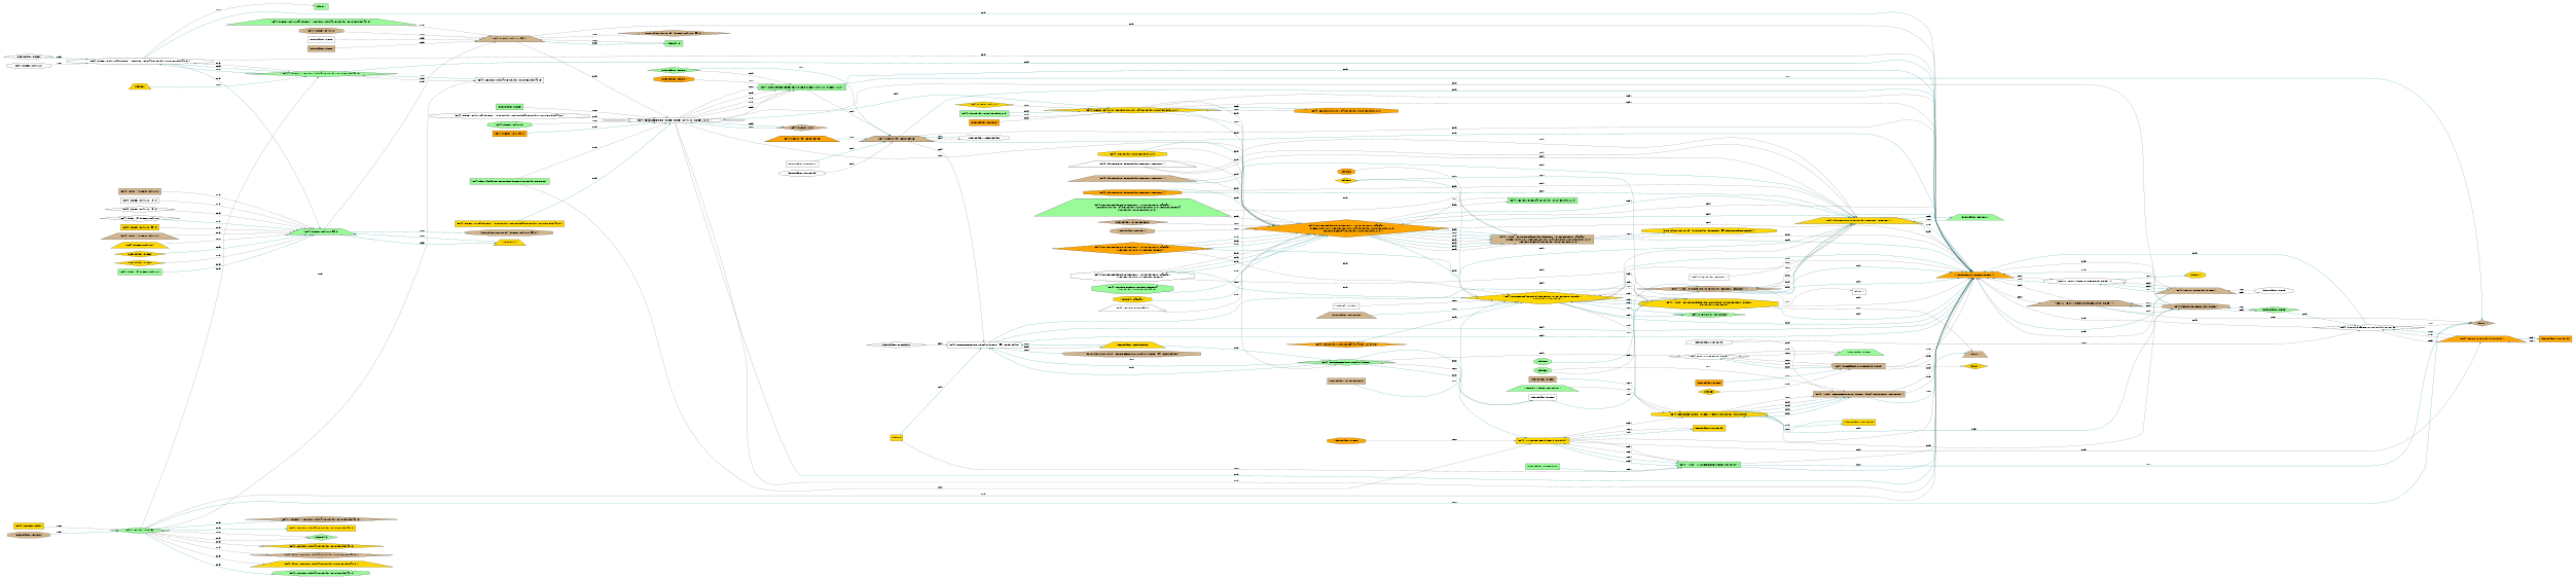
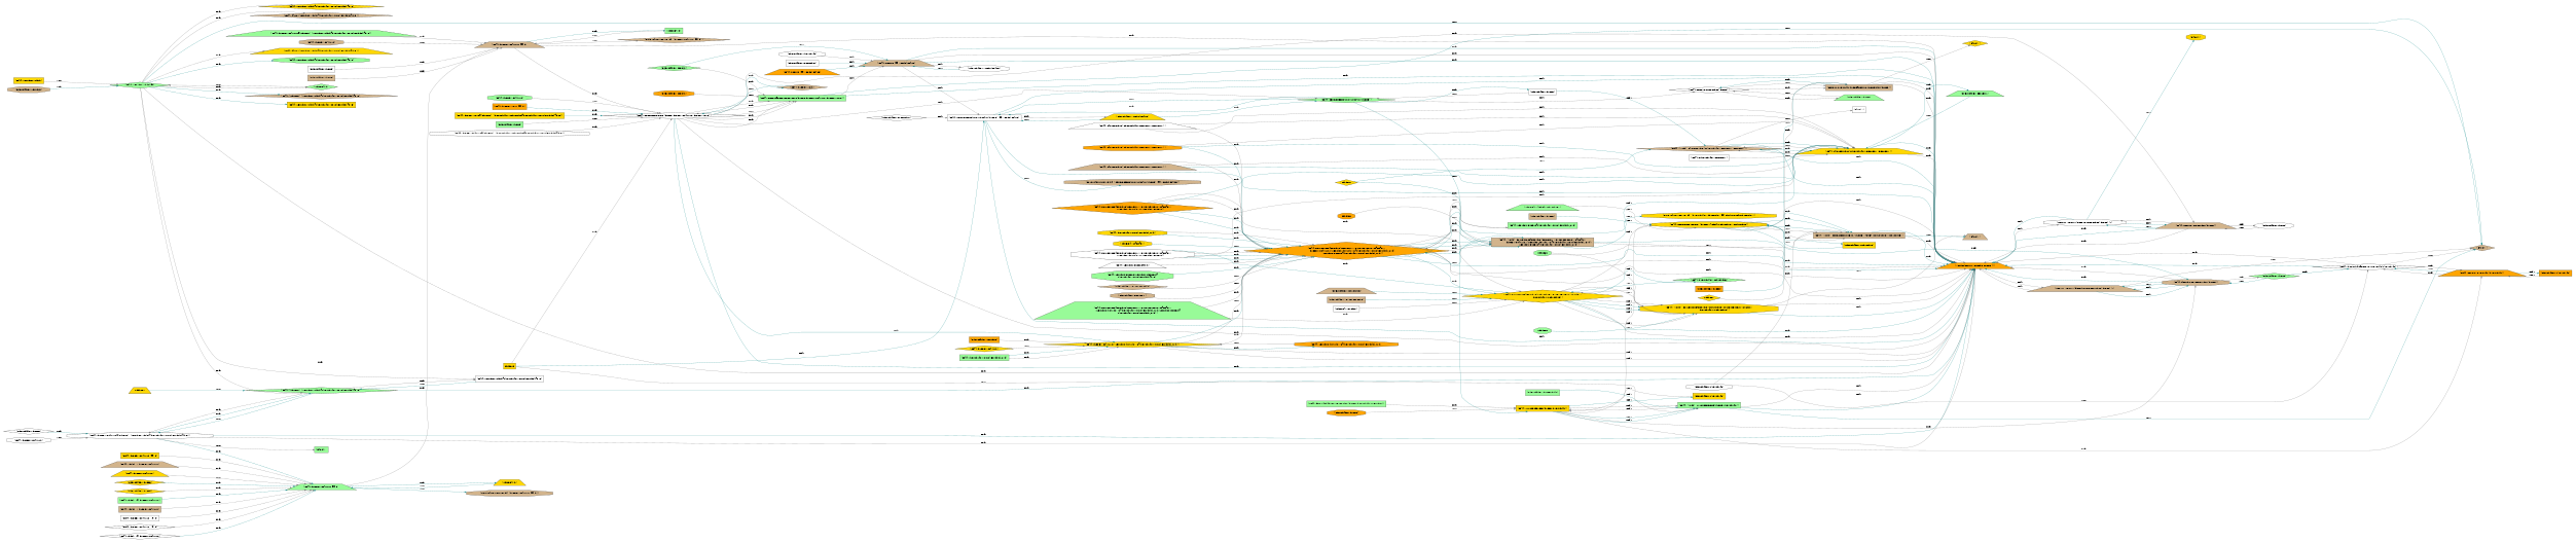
  digraph {
    fontname="DejaVu Sans Mono"
    rankdir=LR
    node [fillcolor=gold fontname="DejaVu Sans Mono" shape=box style=filled]
    edge [color=gray40 fontname="DejaVu Sans Mono"]
    n1 [fillcolor=white label="(Call,image->columns=(size_t) (metrics.width+draw_info->stroke_width+0.5))" shape=octagon]
    n2 [fillcolor=palegreen label="(Call,(size_t) (metrics.width+draw_info->stroke_width+0.5))" shape=diamond]
    n3 [fillcolor=palegreen label="(Call,image->columns == 0)" shape=trapezium]
    n4 [fillcolor=orange label="(MethodReturn,static Image *)" shape=trapezium]
    n5 [fillcolor=palegreen label="(Block,)"]
    n6 [fillcolor=white label="(Call,metrics.width+draw_info->stroke_width+0.5)"]
    n7 [fillcolor=tan label="(Call,image->columns == 0)" shape=trapezium]
    n8 [fillcolor=tan label="(ControlStructure,if (image->columns == 0))" shape=octagon]
    n9 [label="(Literal,0)" shape=trapezium]
    n10 [fillcolor=white label="(Return,return(DestroyImageList(image));)" shape=octagon]
    n11 [fillcolor=tan label="(Return,return(GetFirstImageInList(image));)" shape=trapezium]
    n12 [fillcolor=palegreen label="(Call,metrics.width=0)" shape=diamond]
    n13 [fillcolor=tan label="(Call,(size_t) (metrics.width+draw_info->stroke_width+0.5))" shape=diamond]
    n14 [label="(Call,metrics.width+draw_info->stroke_width+0.5)"]
    n15 [fillcolor=tan label="(Block,)" shape=diamond]
    n16 [label="(Call,metrics.width+draw_info->stroke_width+0.5)" shape=diamond]
    n17 [fillcolor=tan label="(Call,floor(metrics.width+draw_info->stroke_width+0.5))" shape=diamond]
    n18 [label="(Call,floor(metrics.width+draw_info->stroke_width+0.5))" shape=trapezium]
    n19 [fillcolor=palegreen label="(Call,metrics.width+draw_info->stroke_width+0.5)" shape=octagon]
    n20 [fillcolor=palegreen label="(Literal,0)" shape=diamond]
    n21 [fillcolor=white label="(Call,SetImageExtent(image,image->columns,image->rows))" shape=diamond]
    n22 [fillcolor=palegreen label="(Literal,0)"]
    n23 [fillcolor=tan label="(ControlStructure,if (image->columns == 0))" shape=diamond]
    n24 [fillcolor=palegreen label="(Call,status=SetImageExtent(image,image->columns,image->rows))"]
    n25 [fillcolor=tan label="(Call,DestroyImageList(image))" shape=trapezium]
    n26 [label="(Call,image->columns-(metrics.bounds.x2+draw_info->stroke_width/2.0))" shape=diamond]
    n27 [fillcolor=palegreen label="(Call,SetImageBackgroundColor(image))" shape=diamond]
    n28 [fillcolor=tan label="(Call,image->rows)" shape=diamond]
    n29 [fillcolor=tan label="(Call,status == MagickFalse)" shape=trapezium]
    n30 [fillcolor=white label="(Identifier,image)" shape=octagon]
    n31 [fillcolor=orange label="(Call,FormatLocaleString(geometry,MaxTextExtent,\"%+g%+g\",\n          image->columns-(metrics.bounds.x2+draw_info->stroke_width/2.0),\n          metrics.ascent+draw_info->stroke_width/2.0))" shape=diamond]
    n32 [fillcolor=orange label="(Call,metrics.bounds.x2+draw_info->stroke_width/2.0)" shape=octagon]
    n33 [fillcolor=white label="(Call,SetImageBackgroundColor(image) == MagickFalse)"]
    n34 [fillcolor=white label="(Call,DestroyImageList(image))" shape=diamond]
    n35 [label="(Call,AnnotateImage(image,draw_info))"]
    n36 [fillcolor=white label="(Identifier,image)"]
    n37 [fillcolor=white label="(Identifier,MagickFalse)" shape=octagon]
    n38 [fillcolor=tan label="(ControlStructure,if (SetImageBackgroundColor(image) == MagickFalse))" shape=octagon]
    n39 [label="(Identifier,MagickFalse)" shape=trapezium]
    n40 [label="(Block,)" shape=octagon]
    n41 [fillcolor=tan label="(Call,(void) FormatLocaleString(geometry,MaxTextExtent,\"%+g%+g\",\n          image->columns-(metrics.bounds.x2+draw_info->stroke_width/2.0),\n          metrics.ascent+draw_info->stroke_width/2.0))"]
    n42 [label="(Call,CloneString(&draw_info->geometry,geometry))" shape=trapezium]
    n43 [label="(Call,FormatLocaleString(pointsize,MaxTextExtent,\"%.20g\",\n        draw_info->pointsize))" shape=diamond]
    n44 [fillcolor=palegreen label="(Call,metrics.ascent+draw_info->stroke_width/2.0)"]
    n45 [label="(ControlStructure,if (draw_info->direction == RightToLeftDirection))" shape=octagon]
    n46 [fillcolor=tan label="(Call,(void) CloneString(&draw_info->geometry,geometry))" shape=diamond]
    n47 [fillcolor=palegreen label="(Identifier,geometry)" shape=trapezium]
    n48 [label="(Call,(void) FormatLocaleString(pointsize,MaxTextExtent,\"%.20g\",\n        draw_info->pointsize))" shape=octagon]
    n49 [label="(Call,SetImageProperty(image,\"label:pointsize\",pointsize))" shape=octagon]
    n50 [fillcolor=palegreen label="(Call,draw_info->pointsize)" shape=diamond]
    n51 [fillcolor=white label="(Block,)"]
    n52 [fillcolor=tan label="(Block,)" shape=trapezium]
    n53 [fillcolor=tan label="(Call,(void) SetImageProperty(image,\"label:pointsize\",pointsize))"]
    n54 [fillcolor=tan label="(Call,GetFirstImageInList(image))" shape=octagon]
    n55 [label="(Identifier,pointsize)"]
    n56 [fillcolor=palegreen label="(Identifier,image)" shape=diamond]
    n57 [fillcolor=white label="(Call,draw_info=DestroyDrawInfo(draw_info))" shape=diamond]
-   n58 [fillcolor=tan label="(Call,image=DestroyImageList(image))"]
+   n58 [fillcolor=tan label="(DestroyDrawInfo,image=DestroyImageList(image))"]
    n59 [fillcolor=palegreen label="(Identifier,image)" shape=trapezium]
    n60 [fillcolor=palegreen label="(Call,(void) AnnotateImage(image,draw_info))"]
    n61 [fillcolor=orange label="(Call,DestroyDrawInfo(draw_info))" shape=trapezium]
    n62 [label="(Identifier,draw_info)"]
    n63 [label="(Block,)" shape=diamond]
    n64 [fillcolor=orange label="(Identifier,draw_info)"]
    n65 [fillcolor=tan label="(Call,width < image->columns)"]
    n66 [fillcolor=white label="(Call,image->columns != 0)"]
    n67 [fillcolor=white label="(Call,image->columns != 0)" shape=diamond]
    n68 [fillcolor=palegreen label="(Identifier,image)"]
    n69 [fillcolor=white label="(Identifier,image)" shape=diamond]
    n70 [fillcolor=white label="(Call,image->columns=(size_t) (draw_info->pointsize+draw_info->stroke_width+0.5))" shape=octagon]
    n71 [fillcolor=white label="(Literal,\"%.20g\")"]
    n72 [fillcolor=palegreen label="(Call,image->columns=(size_t) (metrics.width+draw_info->stroke_width+0.5))" shape=trapezium]
    n73 [label="(Call,draw_info->stroke_width/2.0)" shape=octagon]
    n74 [fillcolor=orange label="(Identifier,image)"]
    n75 [fillcolor=orange label="(Call,status == MagickFalse)" shape=trapezium]
    n76 [fillcolor=palegreen label="(Identifier,image_info)"]
    n77 [fillcolor=palegreen label="(Identifier,status)" shape=diamond]
    n78 [fillcolor=tan label="(Identifier,pointsize)" shape=trapezium]
    n79 [fillcolor=white label="(Call,CloneString(&draw_info->geometry,geometry))" shape=trapezium]
    n80 [fillcolor=white label="(Call,width >= image->columns)" shape=diamond]
    n81 [label="(Call,image->columns == 0)"]
    n82 [fillcolor=tan label="(Call,CloneString(&draw_info->geometry,geometry))" shape=trapezium]
    n83 [fillcolor=orange label="(Call,CloneString(&draw_info->geometry,geometry))" shape=octagon]
    n84 [fillcolor=palegreen label="(Call,FormatLocaleString(geometry,MaxTextExtent,\"%+g%+g\",\n        -metrics.bounds.x1+draw_info->stroke_width/2.0,metrics.ascent+\n        draw_info->stroke_width/2.0))" shape=trapezium]
    n85 [fillcolor=tan label="(Call,width < image->columns)" shape=trapezium]
    n86 [fillcolor=white label="(Identifier,exception)"]
    n87 [label="(Call,metrics.width)"]
    n88 [fillcolor=tan label="(Identifier,MaxTextExtent)" shape=diamond]
    n89 [label="(Call,image->columns)" shape=trapezium]
    n90 [fillcolor=palegreen label="(Call,image->columns)" shape=octagon]
    n91 [fillcolor=white label="(Call,image->columns)" shape=octagon]
    n92 [fillcolor=white label="(Identifier,draw_info)" shape=octagon]
    n93 [fillcolor=tan label="(Identifier,metrics)" shape=octagon]
    n94 [fillcolor=tan label="(Identifier,geometry)" shape=octagon]
    n95 [label="(Identifier,image)" shape=diamond]
    n96 [fillcolor=white label="(Call,&draw_info->geometry)"]
    n97 [fillcolor=orange label="(Call,FormatLocaleString(geometry,MaxTextExtent,\"%+g%+g\",\n            -metrics.bounds.x1,metrics.ascent))" shape=diamond]
-   n98 [fillcolor=orange label="(Call,draw_info->pointsize=(low+high)/2.0-0.5)" shape=diamond]
    n99 [fillcolor=white label="(Call,FormatLocaleString(geometry,MaxTextExtent,\"%+g%+g\",\n            -metrics.bounds.x1,metrics.ascent))" shape=octagon]
    n100 [label="(Identifier,image)" shape=diamond]
    n101 [fillcolor=palegreen label="(Call,metrics.ascent-metrics.descent+\n       draw_info->stroke_width+0.5)" shape=octagon]
    n102 [fillcolor=tan label="(Call,image->columns)" shape=octagon]
    n103 [fillcolor=white label="(Identifier,draw_info)" shape=octagon]
    n104 [label="(Call,image->columns)" shape=diamond]
    n105 [fillcolor=orange label="(Identifier,image)" shape=octagon]
    n106 [fillcolor=white label="(Identifier,image)"]
    n107 [fillcolor=tan label="(Identifier,image)"]
    n108 [fillcolor=palegreen label="(Literal,\"label:pointsize\")" shape=trapezium]
    n109 [fillcolor=orange label="(Call,image->rows == 0)"]
    n110 [label="(Literal,\"%+g%+g\")" shape=octagon]
    n111 [fillcolor=palegreen label="(Call,draw_info->stroke_width/2.0)"]
    n112 [fillcolor=palegreen label="(Call,width >= image->columns)"]
    n113 [fillcolor=palegreen label="(Call,GetMultilineTypeMetrics(image,draw_info,&metrics))"]
    n114 [label="(Call,image->rows=(size_t) (draw_info->pointsize+draw_info->stroke_width+0.5))"]
    n115 [fillcolor=orange label="(Identifier,status)" shape=octagon]
    n116 [fillcolor=tan label="(Identifier,image)"]
    n117 [fillcolor=white label="(Identifier,exception)" shape=diamond]
    n118 [fillcolor=orange label="(Identifier,metrics)"]
    n119 [fillcolor=tan label="(Identifier,MaxTextExtent)"]
    n120 [fillcolor=white label="(Call,metrics.ascent=0.0)" shape=trapezium]
    1000234 [shape=trapezium]
    1000840
    1000782 [fillcolor=orange shape=octagon]
    1000812 [shape=diamond]
    1000853 [fillcolor=palegreen shape=octagon]
    n126 [fillcolor=palegreen label=1002862 shape=octagon]
    1000837 [shape=diamond]
    n1 -> n2 [color=teal label="CFG: "]
    n1 -> n3 [color=teal label="DDG: "]
    n1 -> n4 [color=teal label="DDG: "]
    n1 -> n4 [label="DDG: "]
    n1 -> n5 [label="AST: "]
    n2 -> n1 [color=teal label="AST: "]
    n2 -> n1 [label="DDG: "]
    n2 -> n4 [color=teal label="DDG: "]
    n2 -> n6 [label="CFG: "]
    n3 -> n7 [label="DDG: "]
    n3 -> n8 [color=teal label="AST: "]
    n3 -> n9 [color=teal label="CFG: "]
    n4 -> n10 [label="CFG: "]
    n4 -> n11 [label="CFG: "]
    n6 -> n2 [color=teal label="AST: "]
    n7 -> n4 [label="DDG: "]
    n7 -> n21 [label="DDG: "]
    n7 -> n22 [color=teal label="CFG: "]
    n7 -> n23 [label="AST: "]
    n9 -> n3 [color=teal label="AST: "]
    n10 -> n4 [color=teal label="DDG: "]
    n10 -> n25 [color=teal label="CFG: "]
    n10 -> n40 [color=teal label="AST: "]
    n11 -> n4 [label="DDG: "]
    n11 -> n15 [label="AST: "]
    n11 -> n54 [color=teal label="CFG: "]
    n12 -> n2 [label="DDG: "]
    n12 -> n4 [label="DDG: "]
    n12 -> n6 [label="DDG: "]
    n12 -> n13 [color=teal label="DDG: "]
    n12 -> n14 [color=teal label="DDG: "]
    n12 -> n15 [color=teal label="AST: "]
    n12 -> n16 [label="DDG: "]
    n12 -> n17 [label="DDG: "]
    n12 -> n18 [label="DDG: "]
    n12 -> n19 [color=teal label="DDG: "]
    n12 -> n20 [label="CFG: "]
    n20 -> n12 [label="AST: "]
    n21 -> n4 [color=teal label="DDG: "]
    n21 -> n4 [label="DDG: "]
    n21 -> n24 [label="AST: "]
    n21 -> n24 [label="DDG: "]
    n21 -> n24 [label="DDG: "]
    n21 -> n24 [label="DDG: "]
    n21 -> n25 [label="DDG: "]
    n21 -> n26 [color=teal label="DDG: "]
    n21 -> n27 [label="DDG: "]
    n21 -> n28 [color=teal label="CFG: "]
    n22 -> n7 [label="AST: "]
    n24 -> n4 [color=teal label="DDG: "]
    n24 -> n15 [color=teal label="AST: "]
    n24 -> n21 [label="CFG: "]
    n24 -> n29 [label="DDG: "]
    n25 -> n4 [color=teal label="DDG: "]
    n25 -> n4 [label="DDG: "]
    n25 -> n10 [color=teal label="AST: "]
    n25 -> n10 [label="DDG: "]
    n25 -> n30 [label="CFG: "]
    n26 -> n4 [label="DDG: "]
    n26 -> n4 [label="DDG: "]
    n26 -> n31 [label="AST: "]
    n26 -> n31 [color=teal label="DDG: "]
    n26 -> n31 [label="DDG: "]
    n26 -> n32 [color=teal label="CFG: "]
    n27 -> n33 [color=teal label="AST: "]
    n27 -> n33 [color=teal label="DDG: "]
    n27 -> n34 [label="DDG: "]
-   n27 -> n35 [color=teal label="DDG: "]
+   n27 -> n35 [color=teal label="AST: "]
    n27 -> n36 [color=teal label="CFG: "]
    n28 -> n21 [color=teal label="AST: "]
    n29 -> n4 [color=teal label="DDG: "]
    n29 -> n4 [label="DDG: "]
    n29 -> n4 [color=teal label="DDG: "]
    n29 -> n33 [label="DDG: "]
    n29 -> n37 [label="CFG: "]
    n30 -> n25 [label="AST: "]
    n31 -> n4 [label="DDG: "]
    n31 -> n4 [color=teal label="DDG: "]
    n31 -> n4 [label="DDG: "]
    n31 -> n41 [color=teal label="AST: "]
    n31 -> n41 [color=teal label="DDG: "]
    n31 -> n41 [label="DDG: "]
    n31 -> n41 [color=teal label="DDG: "]
    n31 -> n41 [color=teal label="DDG: "]
    n31 -> n41 [label="DDG: "]
    n31 -> n42 [color=teal label="DDG: "]
    n31 -> n43 [color=teal label="DDG: "]
    n31 -> n44 [label="CFG: "]
    n32 -> n26 [label="AST: "]
    n33 -> n4 [color=teal label="DDG: "]
    n33 -> n4 [color=teal label="DDG: "]
    n33 -> n4 [color=teal label="DDG: "]
    n33 -> n38 [color=teal label="AST: "]
    n33 -> n39 [label="CFG: "]
    n34 -> n58 [label="AST: "]
    n34 -> n58 [label="DDG: "]
    n34 -> n59 [label="CFG: "]
    n35 -> n49 [label="DDG: "]
    n35 -> n54 [label="DDG: "]
    n35 -> n60 [color=teal label="AST: "]
    n35 -> n60 [color=teal label="DDG: "]
    n35 -> n60 [label="DDG: "]
    n35 -> n61 [label="DDG: "]
    n35 -> n62 [color=teal label="CFG: "]
    n36 -> n27 [label="AST: "]
    n36 -> n46 [color=teal label="CFG: "]
    n37 -> n29 [color=teal label="AST: "]
    n39 -> n27 [color=teal label="CFG: "]
    n39 -> n33 [color=teal label="AST: "]
    n41 -> n4 [label="DDG: "]
    n41 -> n4 [color=teal label="DDG: "]
    n41 -> n31 [color=teal label="CFG: "]
    n41 -> n45 [color=teal label="AST: "]
    n42 -> n4 [label="DDG: "]
    n42 -> n4 [color=teal label="DDG: "]
    n42 -> n46 [label="AST: "]
    n42 -> n46 [color=teal label="DDG: "]
    n42 -> n46 [label="DDG: "]
    n42 -> n47 [color=teal label="CFG: "]
    n43 -> n4 [color=teal label="DDG: "]
    n43 -> n4 [label="DDG: "]
    n43 -> n48 [label="AST: "]
    n43 -> n48 [label="DDG: "]
    n43 -> n48 [color=teal label="DDG: "]
    n43 -> n48 [color=teal label="DDG: "]
    n43 -> n48 [label="DDG: "]
    n43 -> n49 [label="DDG: "]
    n43 -> n50 [color=teal label="CFG: "]
    n44 -> n31 [label="AST: "]
    n46 -> n4 [color=teal label="DDG: "]
    n46 -> n4 [color=teal label="DDG: "]
    n46 -> n42 [color=teal label="CFG: "]
    n46 -> n51 [label="AST: "]
    n47 -> n42 [color=teal label="AST: "]
    n48 -> n4 [color=teal label="DDG: "]
    n48 -> n4 [label="DDG: "]
    n48 -> n43 [label="CFG: "]
    n48 -> n52 [label="AST: "]
    n49 -> n4 [label="DDG: "]
    n49 -> n53 [label="AST: "]
    n49 -> n53 [label="DDG: "]
    n49 -> n53 [color=teal label="DDG: "]
    n49 -> n53 [color=teal label="DDG: "]
    n49 -> n54 [color=teal label="DDG: "]
    n49 -> n55 [color=teal label="CFG: "]
    n50 -> n43 [color=teal label="AST: "]
    n53 -> n4 [color=teal label="DDG: "]
    n53 -> n4 [label="DDG: "]
    n53 -> n49 [color=teal label="CFG: "]
    n53 -> n52 [color=teal label="AST: "]
    n54 -> n4 [label="DDG: "]
    n54 -> n4 [color=teal label="DDG: "]
    n54 -> n11 [color=teal label="AST: "]
    n54 -> n11 [color=teal label="DDG: "]
    n54 -> n56 [label="CFG: "]
    n55 -> n49 [color=teal label="AST: "]
    n56 -> n54 [color=teal label="AST: "]
    n56 -> n57 [color=teal label="CFG: "]
    n57 -> n4 [label="DDG: "]
    n57 -> n4 [color=teal label="DDG: "]
    n57 -> n15 [label="AST: "]
    n57 -> n61 [label="CFG: "]
    n58 -> n4 [label="DDG: "]
    n58 -> n4 [label="DDG: "]
    n58 -> n34 [color=teal label="CFG: "]
    n58 -> n63 [label="AST: "]
    n59 -> n34 [label="AST: "]
    n60 -> n4 [color=teal label="DDG: "]
    n60 -> n4 [label="DDG: "]
    n60 -> n15 [color=teal label="AST: "]
    n60 -> n35 [label="CFG: "]
    n61 -> n57 [color=teal label="AST: "]
    n61 -> n57 [label="DDG: "]
    n61 -> n64 [color=teal label="CFG: "]
    n62 -> n35 [label="AST: "]
    n64 -> n61 [label="AST: "]
    n65 -> n3 [label="DDG: "]
    n66 -> n3 [label="DDG: "]
    n67 -> n3 [label="DDG: "]
    n68 -> n21 [label="AST: "]
    n69 -> n1 [color=teal label="CFG: "]
    n70 -> n21 [label="DDG: "]
    n71 -> n43 [label="AST: "]
    n72 -> n7 [label="DDG: "]
    n73 -> n31 [label="DDG: "]
    n73 -> n31 [color=teal label="DDG: "]
    n74 -> n58 [color=teal label="AST: "]
    n75 -> n29 [color=teal label="DDG: "]
    n76 -> n60 [color=teal label="CFG: "]
    n77 -> n24 [label="CFG: "]
    n77 -> n29 [color=teal label="AST: "]
    n78 -> n43 [color=teal label="AST: "]
    n79 -> n31 [label="DDG: "]
    n79 -> n42 [label="DDG: "]
    n79 -> n42 [label="DDG: "]
    n80 -> n3 [color=teal label="DDG: "]
    n81 -> n3 [label="DDG: "]
    n82 -> n31 [label="DDG: "]
    n82 -> n42 [color=teal label="DDG: "]
    n82 -> n42 [label="DDG: "]
    n83 -> n31 [color=teal label="DDG: "]
    n83 -> n42 [label="DDG: "]
    n83 -> n42 [color=teal label="DDG: "]
    n84 -> n31 [label="DDG: "]
    n84 -> n43 [label="DDG: "]
    n85 -> n3 [label="DDG: "]
    n86 -> n29 [color=teal label="CFG: "]
    n87 -> n12 [label="AST: "]
    n88 -> n31 [label="AST: "]
    n89 -> n3 [label="AST: "]
    n90 -> n21 [label="AST: "]
    n91 -> n1 [label="AST: "]
    n92 -> n29 [label="CFG: "]
    n93 -> n12 [color=teal label="CFG: "]
    n94 -> n31 [label="AST: "]
    n95 -> n3 [color=teal label="CFG: "]
    n96 -> n42 [label="AST: "]
    n97 -> n31 [label="DDG: "]
    n97 -> n31 [color=teal label="DDG: "]
    n97 -> n31 [color=teal label="DDG: "]
    n97 -> n42 [color=teal label="DDG: "]
    n97 -> n43 [label="DDG: "]
-   n98 -> n43 [color=teal label="DDG: "]
    n99 -> n31 [label="DDG: "]
    n99 -> n31 [color=teal label="DDG: "]
    n99 -> n31 [color=teal label="DDG: "]
    n99 -> n42 [label="DDG: "]
    n99 -> n43 [color=teal label="DDG: "]
    n100 -> n3 [label="CFG: "]
    n101 -> n31 [color=teal label="DDG: "]
    n102 -> n7 [label="AST: "]
    n103 -> n53 [label="CFG: "]
    n103 -> n57 [label="AST: "]
    n104 -> n26 [label="AST: "]
    n105 -> n35 [label="AST: "]
    n106 -> n7 [label="CFG: "]
    n107 -> n49 [color=teal label="AST: "]
    n108 -> n49 [label="AST: "]
    n109 -> n21 [color=teal label="DDG: "]
    n110 -> n31 [color=teal label="AST: "]
    n111 -> n26 [label="DDG: "]
    n111 -> n26 [color=teal label="DDG: "]
    n112 -> n3 [color=teal label="DDG: "]
-   n113 -> n21 [label="DDG: "]
+   1000840 -> n21 [label="DDG: "]
    n113 -> n35 [label="DDG: "]
    n114 -> n21 [color=teal label="DDG: "]
    n115 -> n24 [label="AST: "]
    n116 -> n7 [label="CFG: "]
    n117 -> n33 [label="CFG: "]
    n118 -> n26 [label="CFG: "]
    n119 -> n43 [color=teal label="AST: "]
    n120 -> n31 [label="DDG: "]
    1000234 -> n2 [color=teal label="AST: "]
    1000840 -> n33 [color=teal label="CFG: "]
    1000840 -> n60 [label="AST: "]
    1000782 -> n41 [label="AST: "]
    1000812 -> n41 [color=teal label="CFG: "]
    1000812 -> n46 [color=teal label="AST: "]
    1000853 -> n48 [color=teal label="AST: "]
    n126 -> n48 [label="CFG: "]
    n126 -> n53 [label="AST: "]
    1000837 -> n58 [label="CFG: "]
  }
